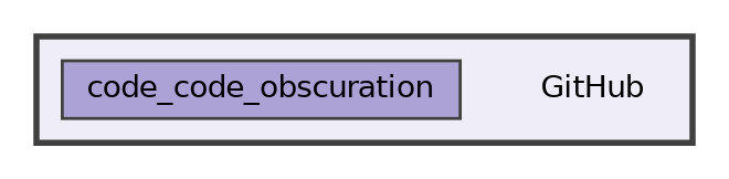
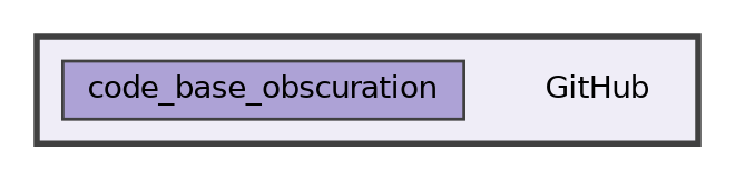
  digraph {
    compound=true
    node [fontname=Helvetica fontsize=10]
    n1 [height=0.2 label=GitHub shape=plaintext width=0.4]
-   n2 [color=grey25 fillcolor="#ada2d6" height=0.2 label=code_code_obscuration shape=box style=filled width=0.4]
+   n2 [color=grey25 fillcolor="#ada2d6" height=0.2 label=code_base_obscuration shape=box style=filled width=0.4]
    subgraph cluster_1 {
      bgcolor="#efedf7"
      fontname=Helvetica
      fontsize=10
      pencolor=grey25
      style="filled,bold"
      n1
      n2
    }
  }
